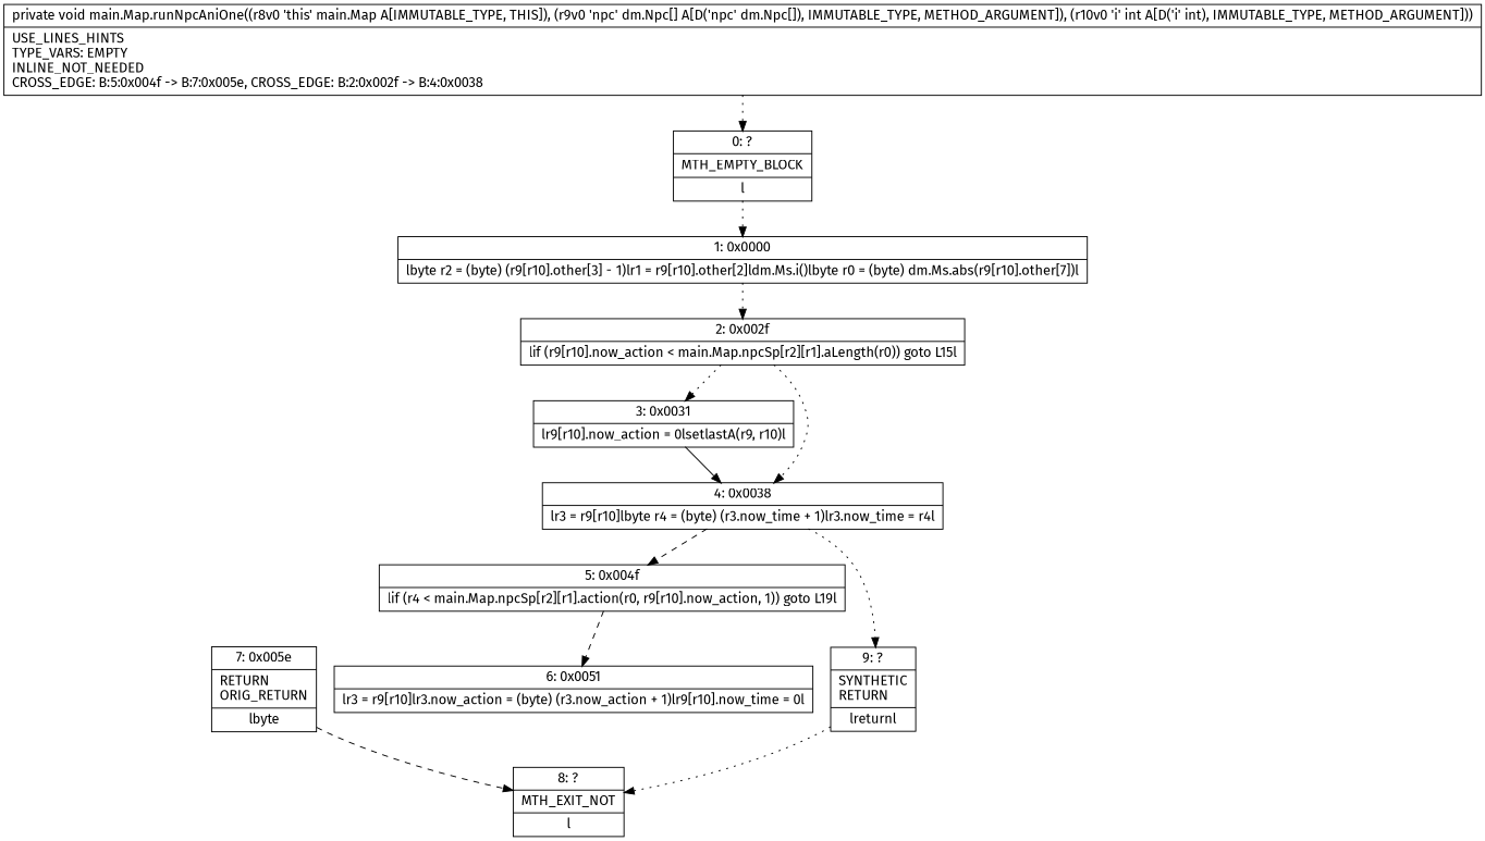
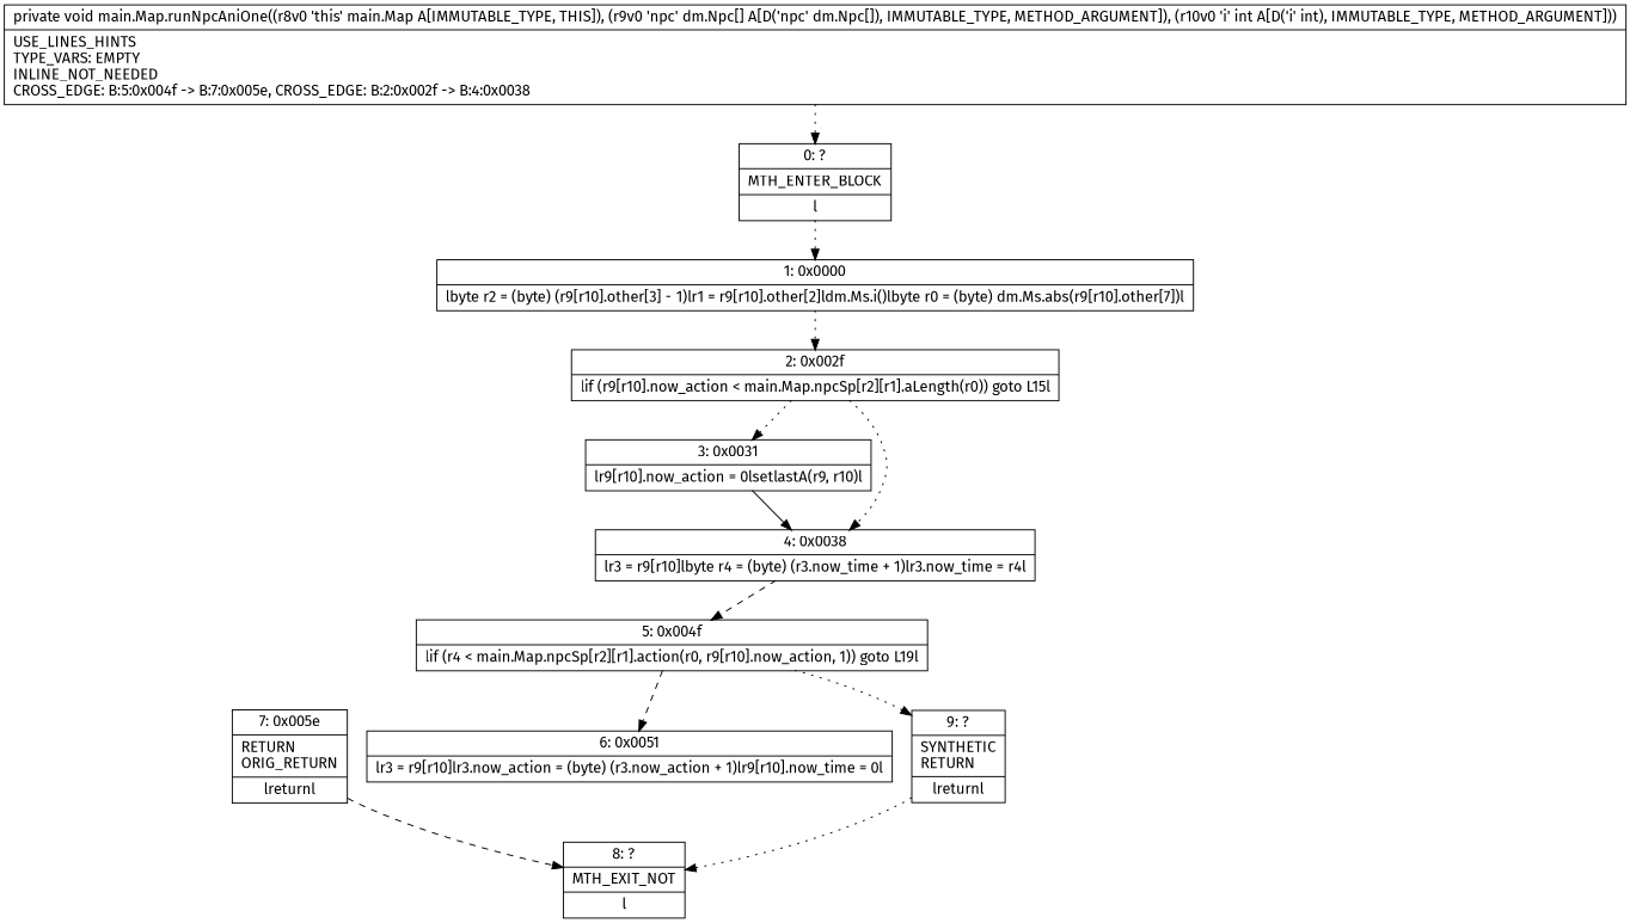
  digraph {
    fontname="Fira Sans"
    node [fontname="Fira Sans" shape=record]
    edge [fontname="Fira Sans" style=dotted]
-   n1 [label="{0\:\ ?|MTH_EMPTY_BLOCK\l|l}"]
+   n1 [label="{0\:\ ?|MTH_ENTER_BLOCK\l|l}"]
    n2 [label="{1\:\ 0x0000|lbyte r2 = (byte) (r9[r10].other[3] \- 1)lr1 = r9[r10].other[2]ldm.Ms.i()lbyte r0 = (byte) dm.Ms.abs(r9[r10].other[7])l}"]
    n3 [label="{2\:\ 0x002f|lif (r9[r10].now_action \< main.Map.npcSp[r2][r1].aLength(r0)) goto L15l}"]
    n4 [label="{3\:\ 0x0031|lr9[r10].now_action = 0lsetlastA(r9, r10)l}"]
    n5 [label="{4\:\ 0x0038|lr3 = r9[r10]lbyte r4 = (byte) (r3.now_time + 1)lr3.now_time = r4l}"]
    n6 [label="{5\:\ 0x004f|lif (r4 \< main.Map.npcSp[r2][r1].action(r0, r9[r10].now_action, 1)) goto L19l}"]
    n7 [label="{6\:\ 0x0051|lr3 = r9[r10]lr3.now_action = (byte) (r3.now_action + 1)lr9[r10].now_time = 0l}"]
    n8 [label="{9\:\ ?|SYNTHETIC\lRETURN\l|lreturnl}"]
    n9 [label="{8\:\ ?|MTH_EXIT_NOT\l|l}"]
-   n10 [label="{7\:\ 0x005e|RETURN\lORIG_RETURN\l|lbyte}"]
+   n10 [label="{7\:\ 0x005e|RETURN\lORIG_RETURN\l|lreturnl}"]
    n11 [label="{private void main.Map.runNpcAniOne((r8v0 'this' main.Map A[IMMUTABLE_TYPE, THIS]), (r9v0 'npc' dm.Npc[] A[D('npc' dm.Npc[]), IMMUTABLE_TYPE, METHOD_ARGUMENT]), (r10v0 'i' int A[D('i' int), IMMUTABLE_TYPE, METHOD_ARGUMENT]))  | USE_LINES_HINTS\lTYPE_VARS: EMPTY\lINLINE_NOT_NEEDED\lCROSS_EDGE: B:5:0x004f \-\> B:7:0x005e, CROSS_EDGE: B:2:0x002f \-\> B:4:0x0038\l}"]
    n1 -> n2
    n2 -> n3
    n3 -> n4
    n3 -> n5
    n4 -> n5 [style=solid]
    n5 -> n6 [style=dashed]
    n6 -> n7 [style=dashed]
-   n5 -> n8
+   n6 -> n8
    n8 -> n9
    n10 -> n9 [style=dashed]
    n11 -> n1
  }
